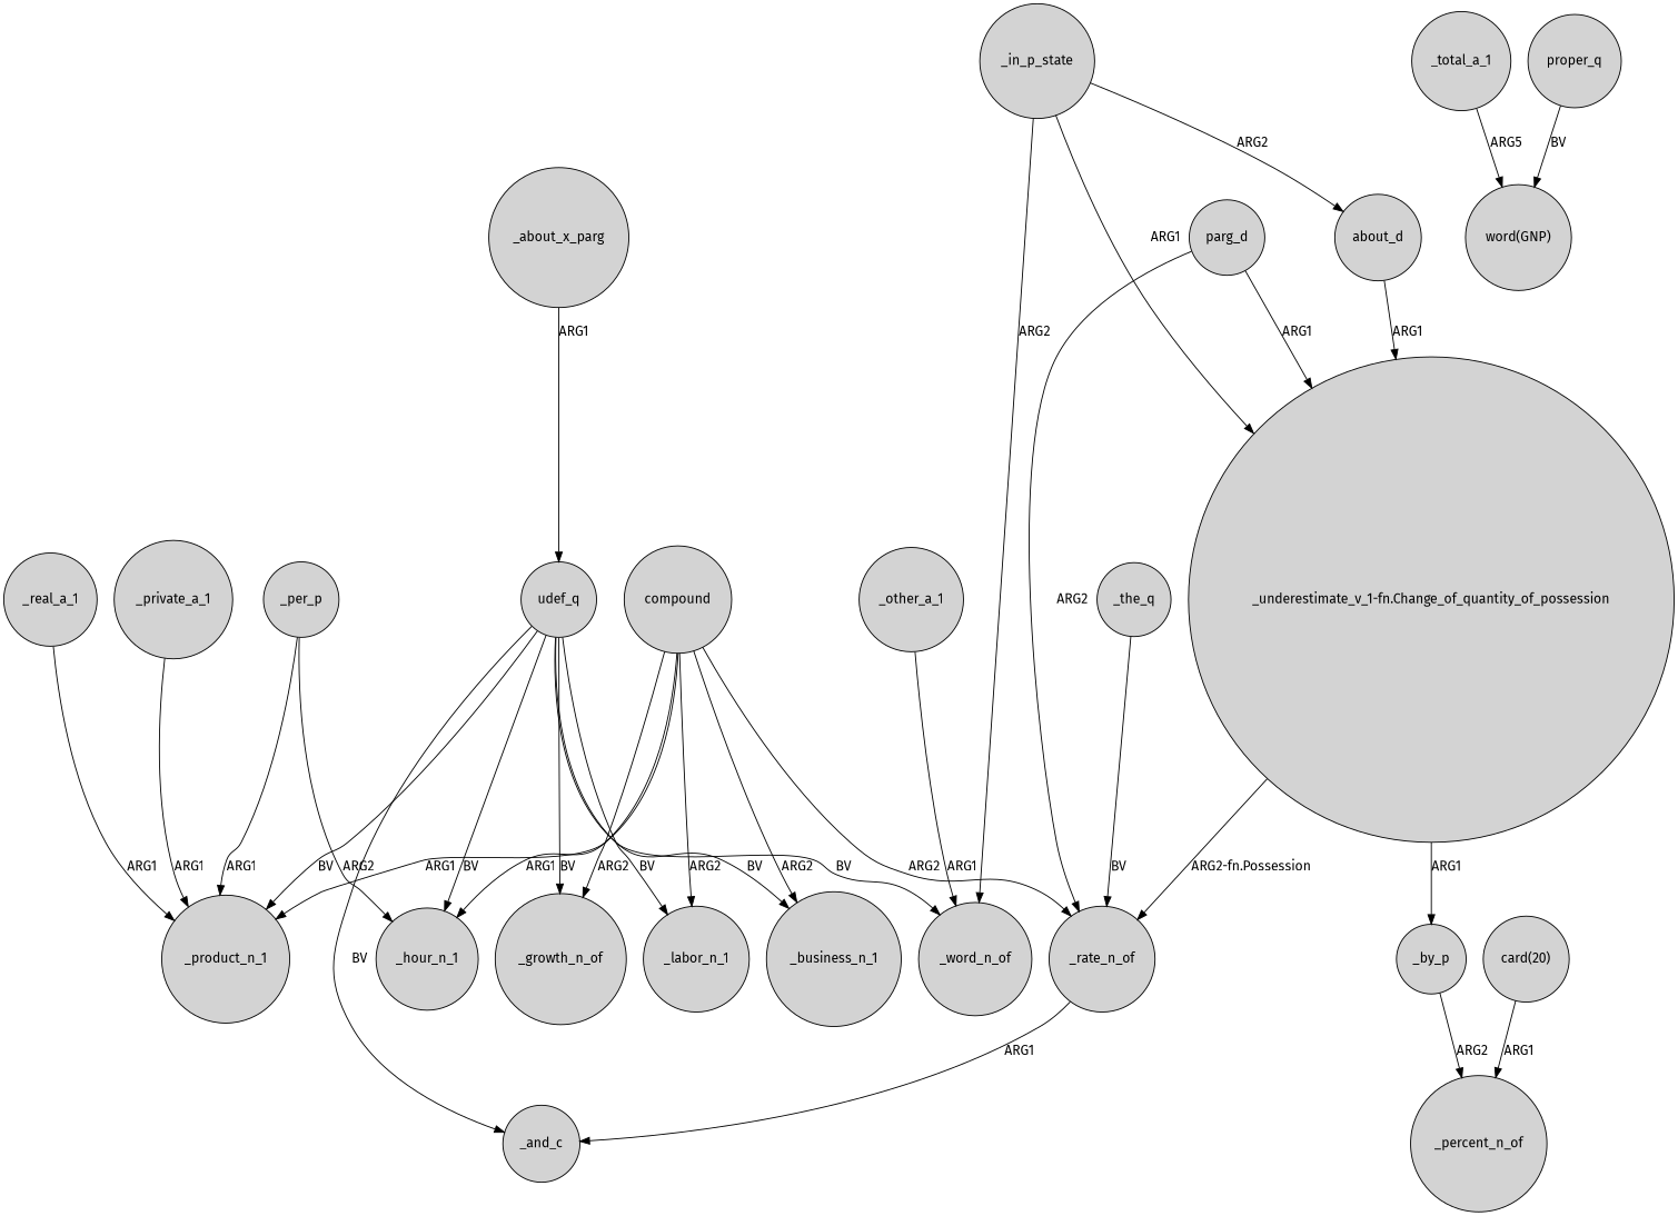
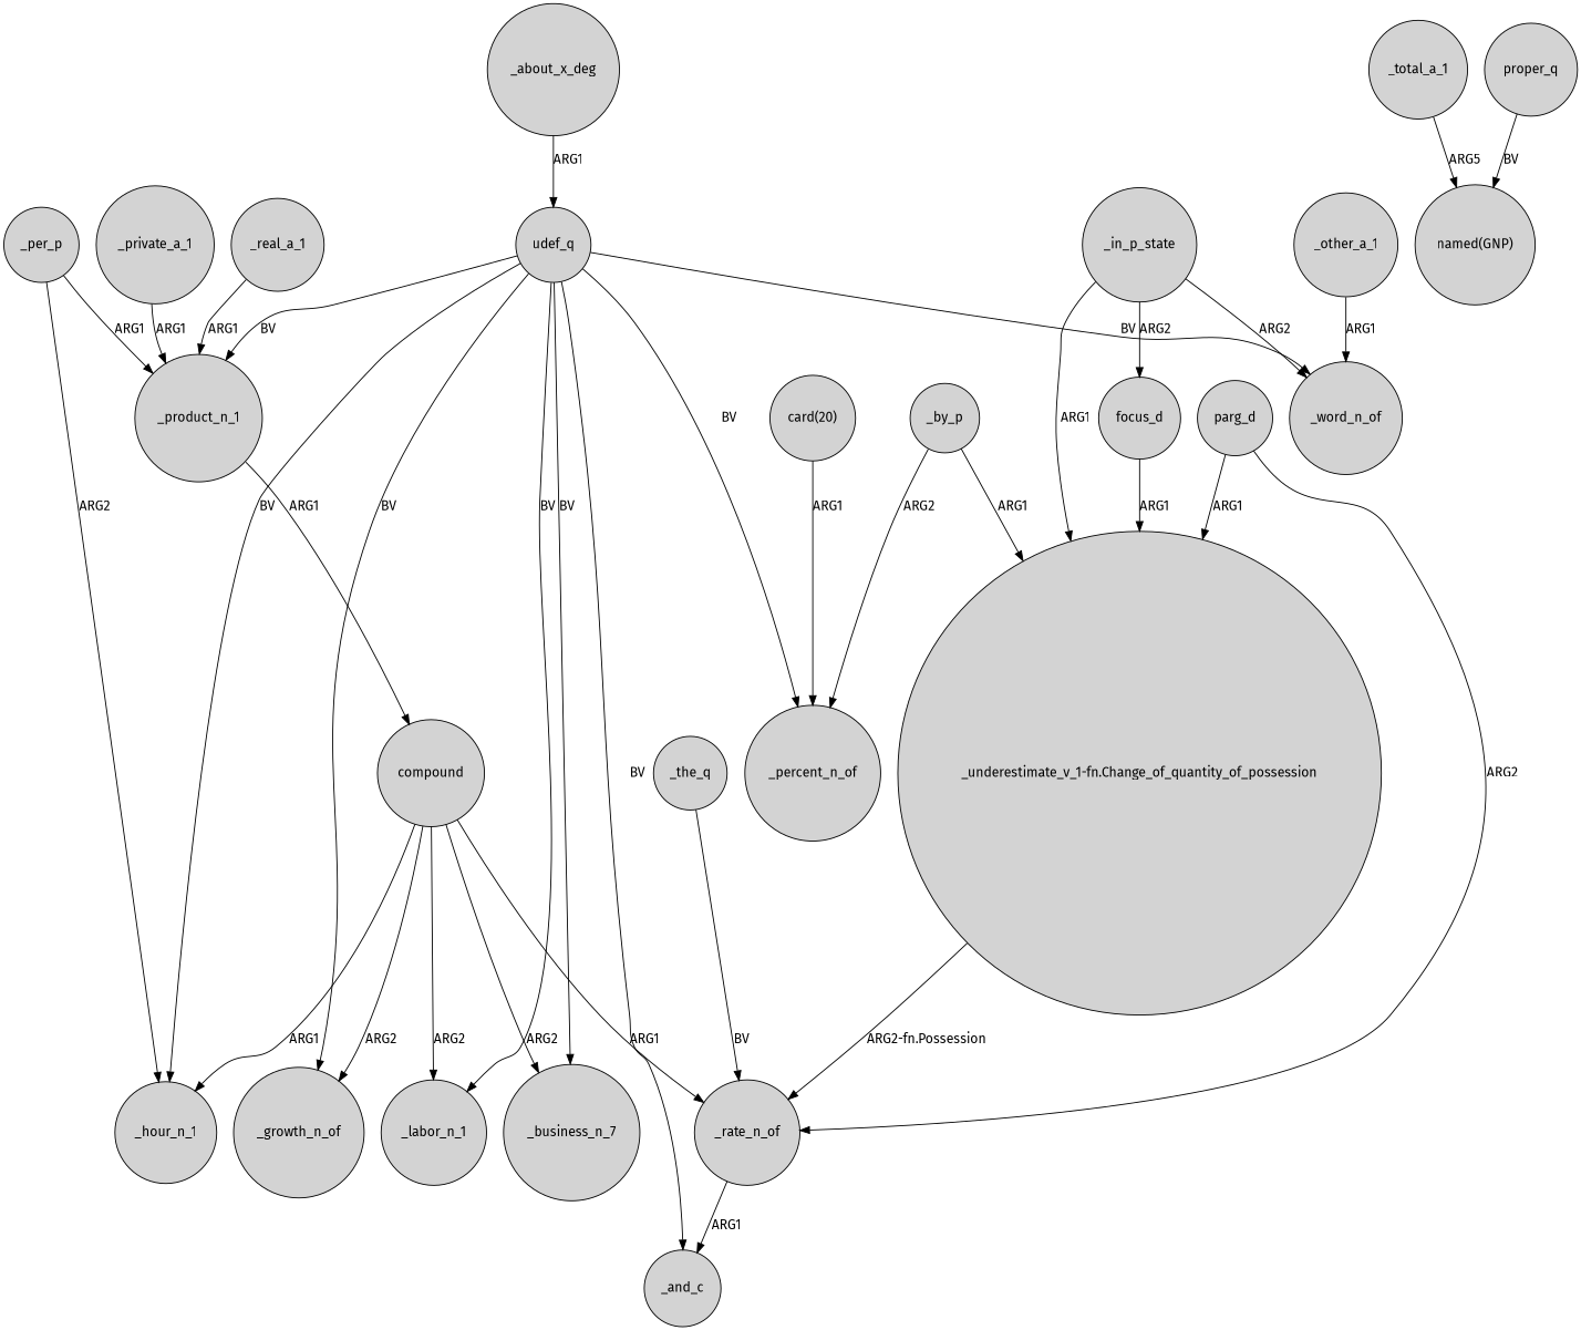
  digraph {
    fontname="Fira Sans"
    node [fontname="Fira Sans" shape=circle style=filled]
    edge [fontname="Fira Sans"]
    _per_p
    _hour_n_1
    _product_n_1
-   focus_d [label=about_d]
+   focus_d
    "_underestimate_v_1-fn.Change_of_quantity_of_possession"
    _in_p_state
    _word_n_of
    _rate_n_of
    _total_a_1
-   "named(GNP)" [label="word(GNP)"]
+   "named(GNP)"
    "card(20)"
    _percent_n_of
    compound
-   _business_n_1
+   _business_n_1 [label=_business_n_7]
    _growth_n_of
    _labor_n_1
    _and_c
    _by_p
    udef_q
    _other_a_1
    _private_a_1
    parg_d
-   _about_x_deg [label=_about_x_parg]
+   _about_x_deg
    _the_q
    proper_q
    _real_a_1
    _per_p -> _hour_n_1 [label=ARG2]
    _per_p -> _product_n_1 [label=ARG1]
    focus_d -> "_underestimate_v_1-fn.Change_of_quantity_of_possession" [label=ARG1]
    "_underestimate_v_1-fn.Change_of_quantity_of_possession" -> _rate_n_of [label="ARG2-fn.Possession"]
    _in_p_state -> focus_d [label=ARG2]
    _in_p_state -> "_underestimate_v_1-fn.Change_of_quantity_of_possession" [label=ARG1]
    _in_p_state -> _word_n_of [label=ARG2]
    _rate_n_of -> _and_c [label=ARG1]
    _total_a_1 -> "named(GNP)" [label=ARG5]
    "card(20)" -> _percent_n_of [label=ARG1]
    compound -> _hour_n_1 [label=ARG1]
-   compound -> _product_n_1 [label=ARG1]
-   compound -> _rate_n_of [label=ARG2]
+   _product_n_1 -> compound [label=ARG1]
+   compound -> _rate_n_of [label=ARG1]
    compound -> _business_n_1 [label=ARG2]
    compound -> _growth_n_of [label=ARG2]
    compound -> _labor_n_1 [label=ARG2]
-   "_underestimate_v_1-fn.Change_of_quantity_of_possession" -> _by_p [label=ARG1]
+   _by_p -> "_underestimate_v_1-fn.Change_of_quantity_of_possession" [label=ARG1]
    _by_p -> _percent_n_of [label=ARG2]
    udef_q -> _hour_n_1 [label=BV]
    udef_q -> _product_n_1 [label=BV]
    udef_q -> _word_n_of [label=BV]
+   udef_q -> _percent_n_of [label=BV]
    udef_q -> _business_n_1 [label=BV]
    udef_q -> _growth_n_of [label=BV]
    udef_q -> _labor_n_1 [label=BV]
    udef_q -> _and_c [label=BV]
    _other_a_1 -> _word_n_of [label=ARG1]
    _private_a_1 -> _product_n_1 [label=ARG1]
    parg_d -> "_underestimate_v_1-fn.Change_of_quantity_of_possession" [label=ARG1]
    parg_d -> _rate_n_of [label=ARG2]
    _about_x_deg -> udef_q [label=ARG1]
    _the_q -> _rate_n_of [label=BV]
    proper_q -> "named(GNP)" [label=BV]
    _real_a_1 -> _product_n_1 [label=ARG1]
  }
